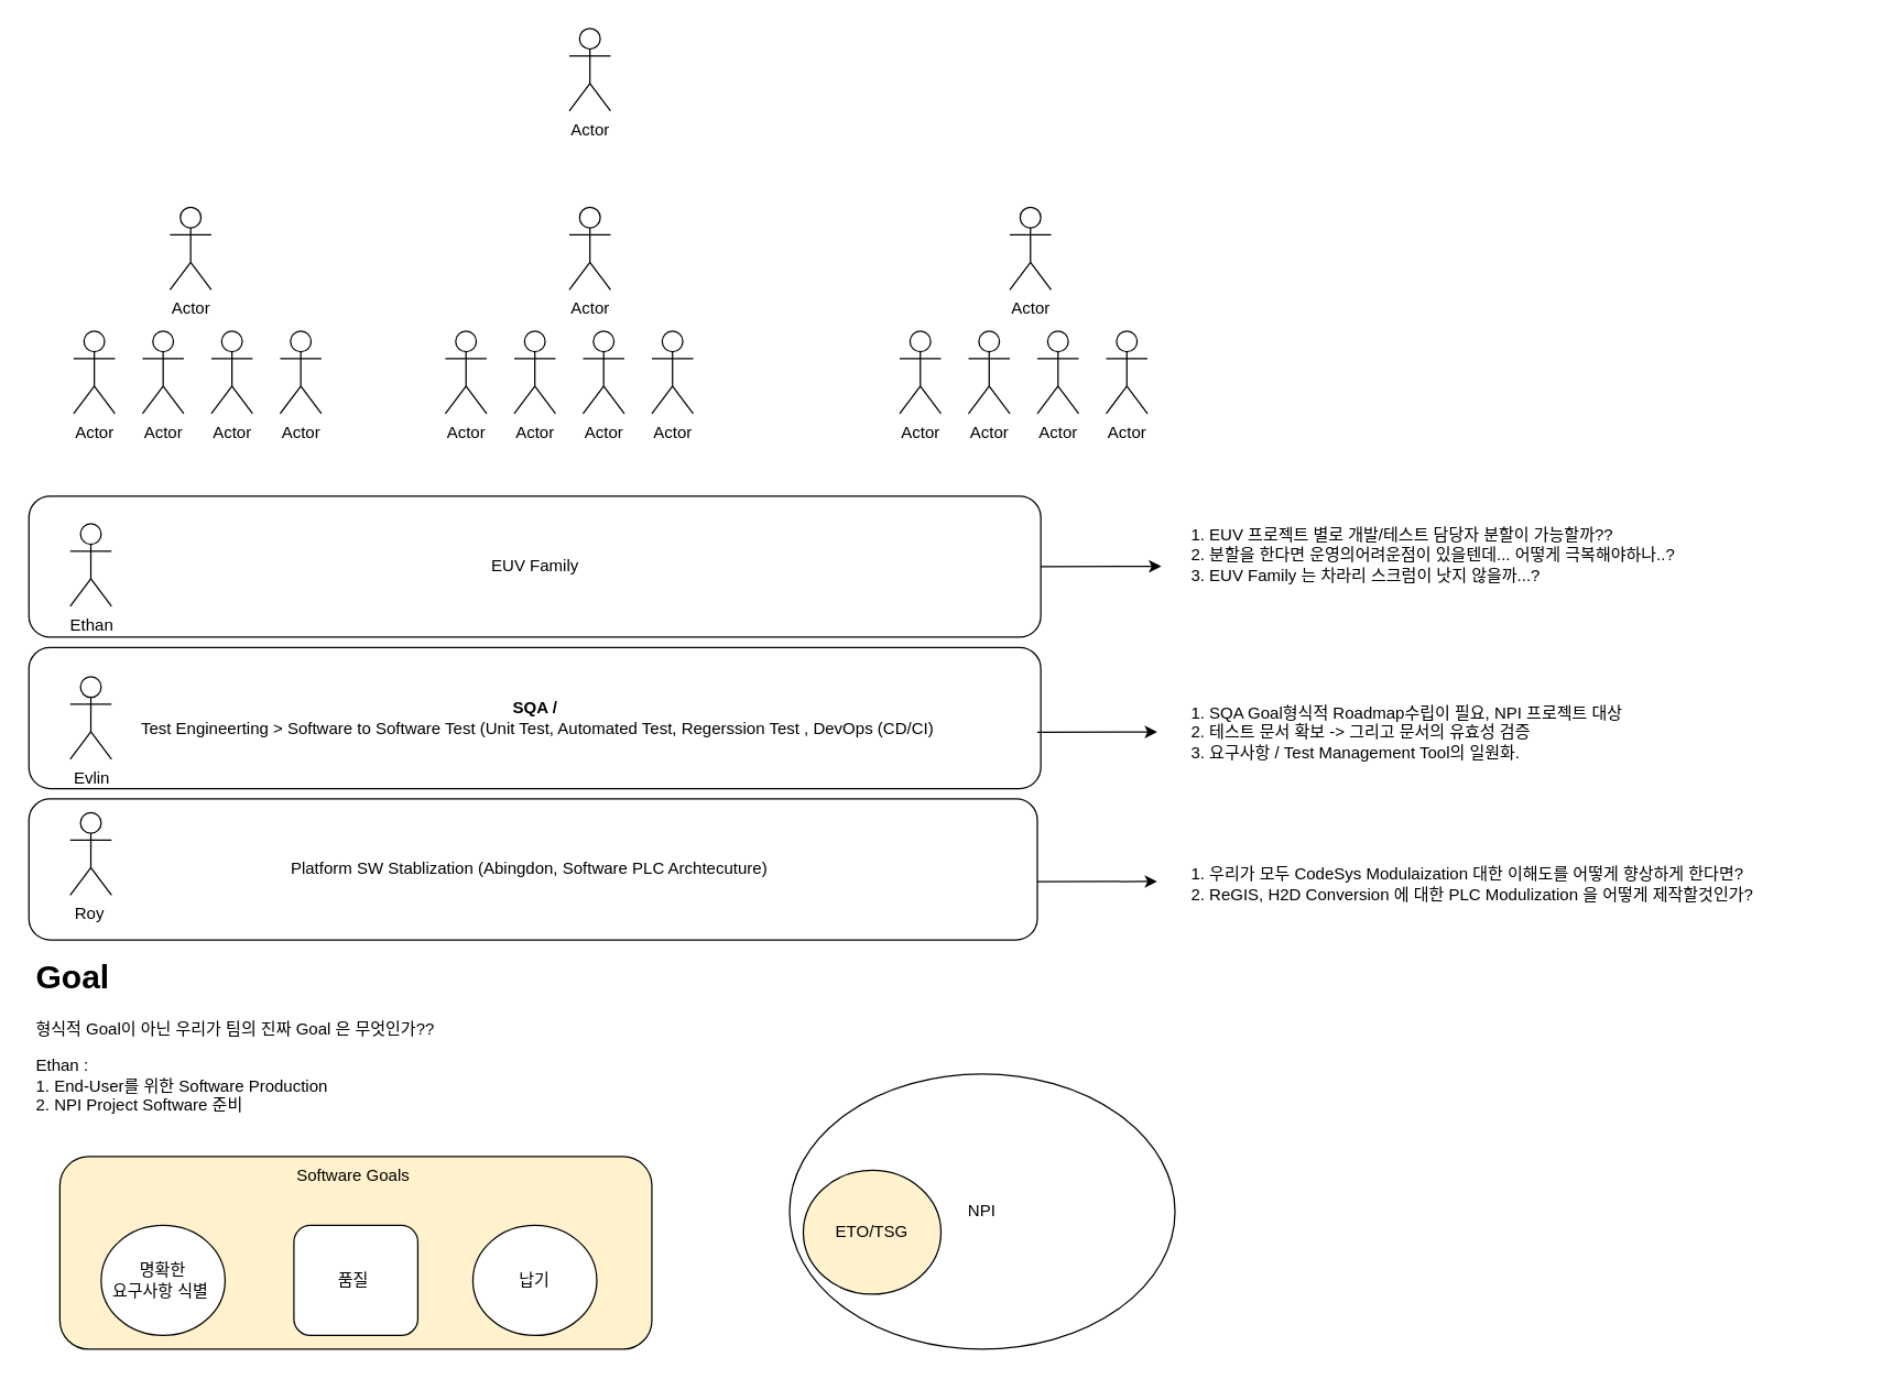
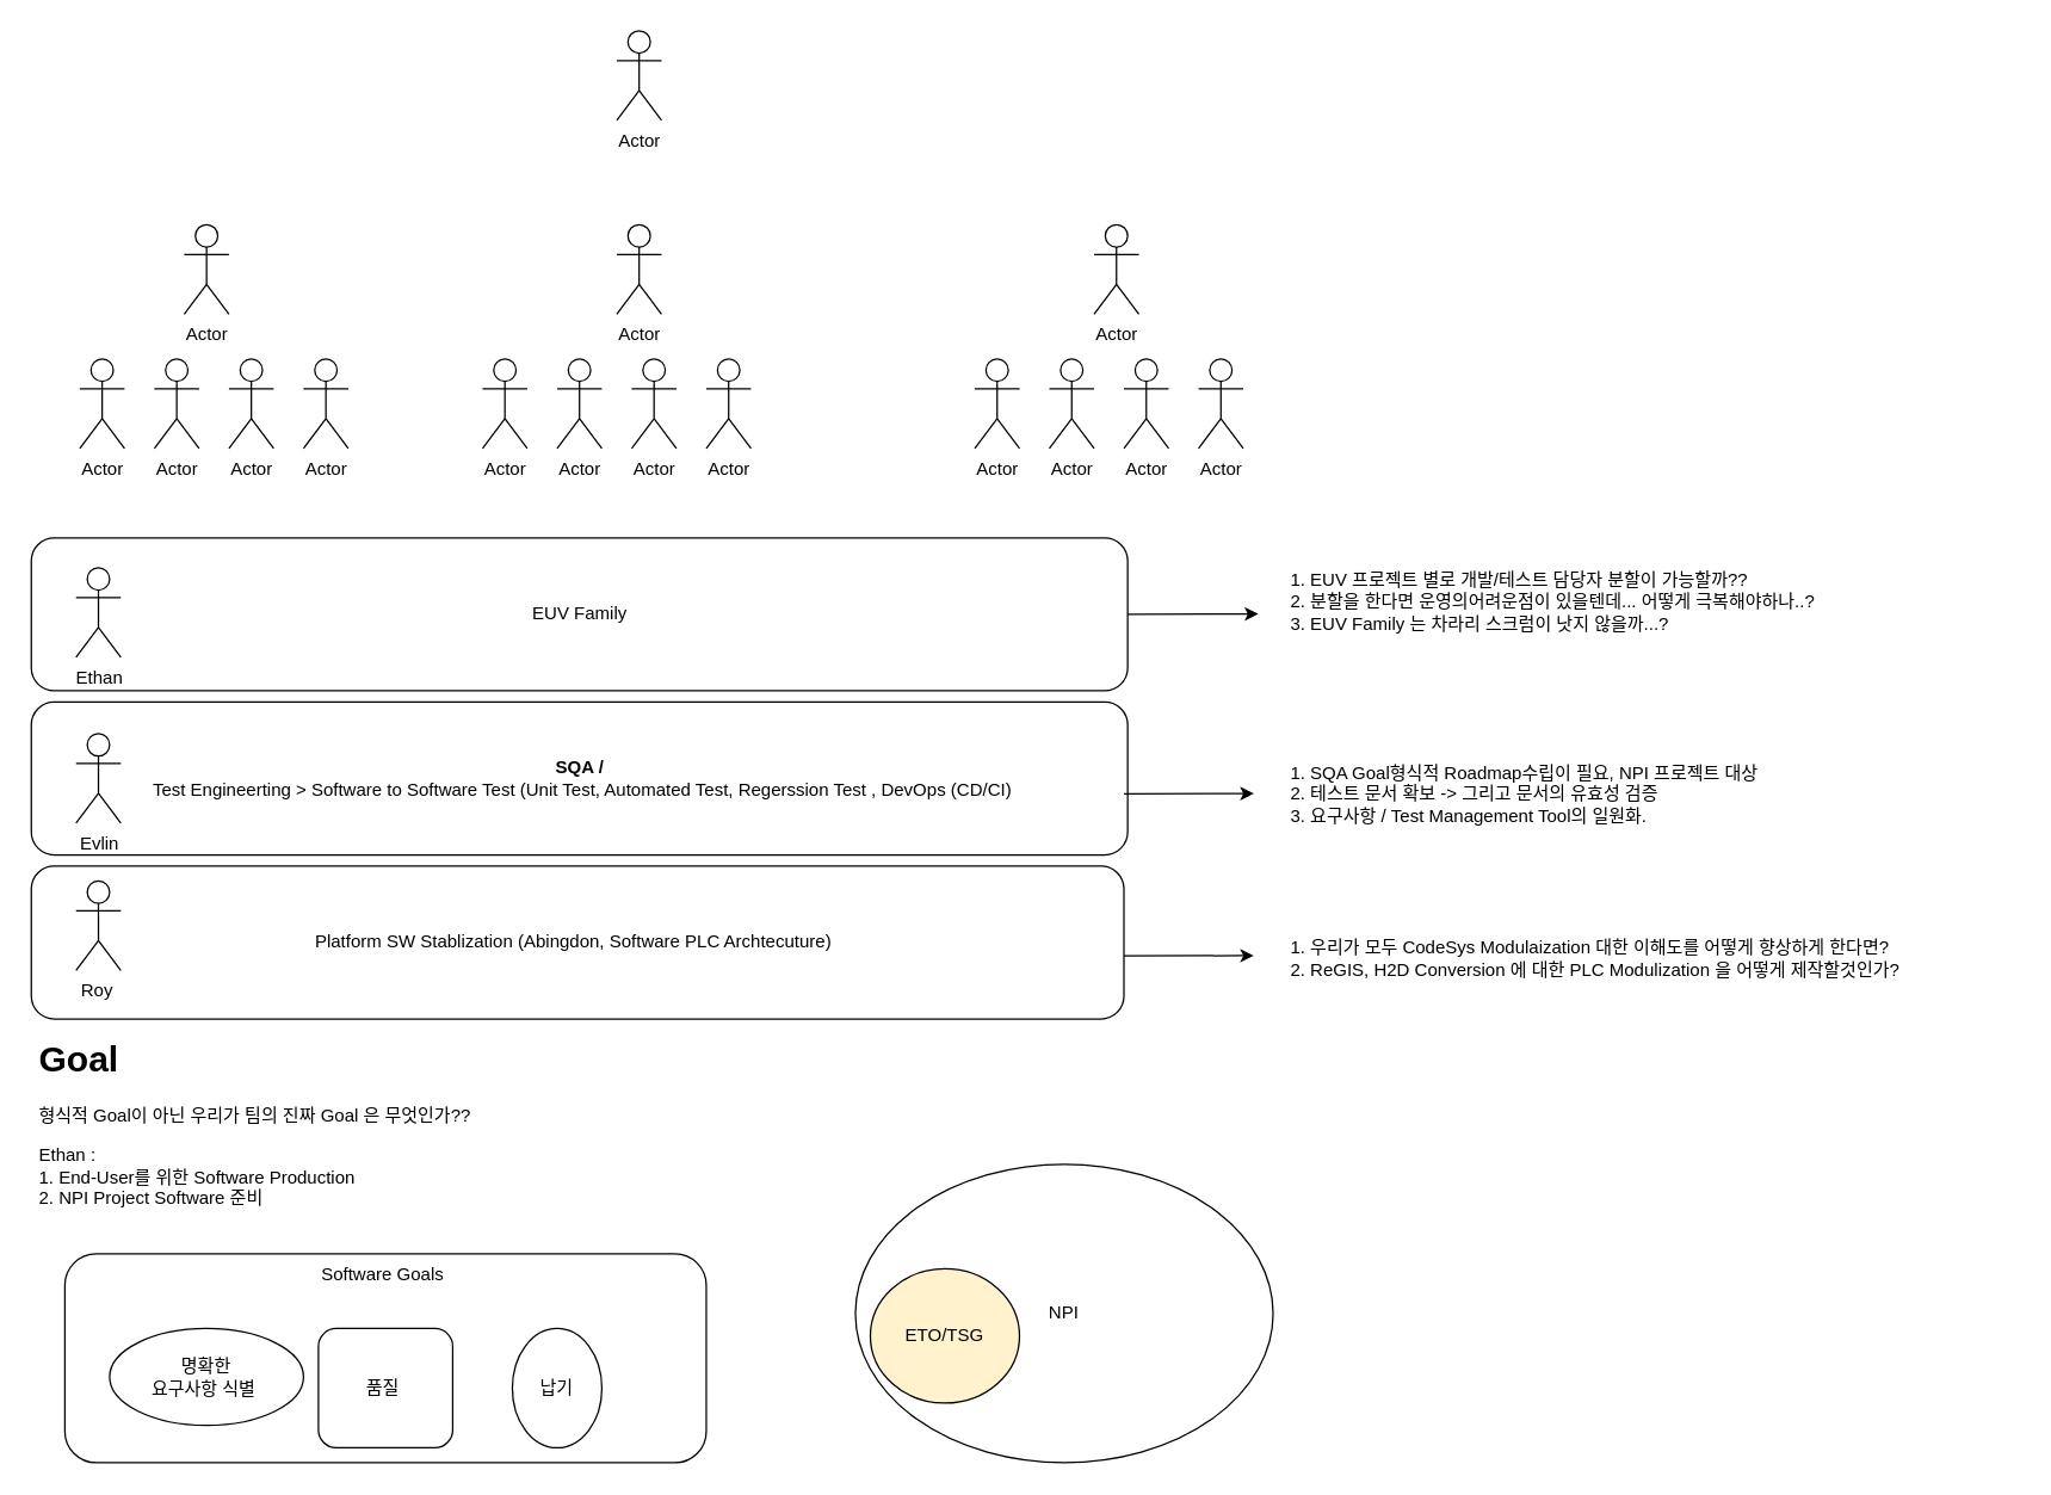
  <mxCell id="0" />
  <mxCell id="1" parent="0" />
- <mxCell id="2" value="Software Goals&amp;nbsp;" style="rounded=1;whiteSpace=wrap;html=1;verticalAlign=top;fillColor=#fff2cc;" vertex="1" parent="1"><mxGeometry x="43" y="840" width="430" height="140" as="geometry" /></mxCell>
+ <mxCell id="2" value="Software Goals&amp;nbsp;" style="rounded=1;whiteSpace=wrap;html=1;verticalAlign=top;" vertex="1" parent="1"><mxGeometry x="43" y="840" width="430" height="140" as="geometry" /></mxCell>
  <mxCell id="3" value="Platform SW Stablization (Abingdon, Software PLC Archtecuture)&amp;nbsp;&amp;nbsp;" style="rounded=1;whiteSpace=wrap;html=1;" vertex="1" parent="1"><mxGeometry x="20.5" y="580" width="732.5" height="102.5" as="geometry" /></mxCell>
  <mxCell id="4" value="Actor" style="shape=umlActor;verticalLabelPosition=bottom;verticalAlign=top;html=1;outlineConnect=0;" vertex="1" parent="1"><mxGeometry x="413" y="20" width="30" height="60" as="geometry" /></mxCell>
  <mxCell id="5" value="Actor" style="shape=umlActor;verticalLabelPosition=bottom;verticalAlign=top;html=1;outlineConnect=0;" vertex="1" parent="1"><mxGeometry x="53" y="240" width="30" height="60" as="geometry" /></mxCell>
  <mxCell id="6" value="Actor" style="shape=umlActor;verticalLabelPosition=bottom;verticalAlign=top;html=1;outlineConnect=0;" vertex="1" parent="1"><mxGeometry x="103" y="240" width="30" height="60" as="geometry" /></mxCell>
  <mxCell id="7" value="Actor" style="shape=umlActor;verticalLabelPosition=bottom;verticalAlign=top;html=1;outlineConnect=0;" vertex="1" parent="1"><mxGeometry x="153" y="240" width="30" height="60" as="geometry" /></mxCell>
  <mxCell id="8" value="Actor" style="shape=umlActor;verticalLabelPosition=bottom;verticalAlign=top;html=1;outlineConnect=0;" vertex="1" parent="1"><mxGeometry x="203" y="240" width="30" height="60" as="geometry" /></mxCell>
  <mxCell id="9" value="Actor" style="shape=umlActor;verticalLabelPosition=bottom;verticalAlign=top;html=1;outlineConnect=0;" vertex="1" parent="1"><mxGeometry x="413" y="150" width="30" height="60" as="geometry" /></mxCell>
  <mxCell id="10" value="Actor" style="shape=umlActor;verticalLabelPosition=bottom;verticalAlign=top;html=1;outlineConnect=0;" vertex="1" parent="1"><mxGeometry x="733" y="150" width="30" height="60" as="geometry" /></mxCell>
  <mxCell id="11" value="Actor" style="shape=umlActor;verticalLabelPosition=bottom;verticalAlign=top;html=1;outlineConnect=0;" vertex="1" parent="1"><mxGeometry x="323" y="240" width="30" height="60" as="geometry" /></mxCell>
  <mxCell id="12" value="Actor" style="shape=umlActor;verticalLabelPosition=bottom;verticalAlign=top;html=1;outlineConnect=0;" vertex="1" parent="1"><mxGeometry x="373" y="240" width="30" height="60" as="geometry" /></mxCell>
  <mxCell id="13" value="Actor" style="shape=umlActor;verticalLabelPosition=bottom;verticalAlign=top;html=1;outlineConnect=0;" vertex="1" parent="1"><mxGeometry x="423" y="240" width="30" height="60" as="geometry" /></mxCell>
  <mxCell id="14" value="Actor" style="shape=umlActor;verticalLabelPosition=bottom;verticalAlign=top;html=1;outlineConnect=0;" vertex="1" parent="1"><mxGeometry x="473" y="240" width="30" height="60" as="geometry" /></mxCell>
  <mxCell id="15" value="Actor" style="shape=umlActor;verticalLabelPosition=bottom;verticalAlign=top;html=1;outlineConnect=0;" vertex="1" parent="1"><mxGeometry x="653" y="240" width="30" height="60" as="geometry" /></mxCell>
  <mxCell id="16" value="Actor" style="shape=umlActor;verticalLabelPosition=bottom;verticalAlign=top;html=1;outlineConnect=0;" vertex="1" parent="1"><mxGeometry x="703" y="240" width="30" height="60" as="geometry" /></mxCell>
  <mxCell id="17" value="Actor" style="shape=umlActor;verticalLabelPosition=bottom;verticalAlign=top;html=1;outlineConnect=0;" vertex="1" parent="1"><mxGeometry x="753" y="240" width="30" height="60" as="geometry" /></mxCell>
  <mxCell id="18" value="Actor" style="shape=umlActor;verticalLabelPosition=bottom;verticalAlign=top;html=1;outlineConnect=0;" vertex="1" parent="1"><mxGeometry x="803" y="240" width="30" height="60" as="geometry" /></mxCell>
  <mxCell id="19" value="EUV Family" style="rounded=1;whiteSpace=wrap;html=1;" vertex="1" parent="1"><mxGeometry x="20.5" y="360" width="735" height="102.5" as="geometry" /></mxCell>
  <mxCell id="20" value="Ethan" style="shape=umlActor;verticalLabelPosition=bottom;verticalAlign=top;html=1;outlineConnect=0;" vertex="1" parent="1"><mxGeometry x="50.5" y="380" width="30" height="60" as="geometry" /></mxCell>
  <mxCell id="21" value="&lt;b&gt;SQA /&lt;/b&gt;&lt;br&gt;&amp;nbsp;Test Engineerting &amp;gt; Software to Software Test (Unit Test, Automated Test, Regerssion Test , DevOps (CD/CI)" style="rounded=1;whiteSpace=wrap;html=1;" vertex="1" parent="1"><mxGeometry x="20.5" y="470" width="735" height="102.5" as="geometry" /></mxCell>
  <mxCell id="22" value="Evlin" style="shape=umlActor;verticalLabelPosition=bottom;verticalAlign=top;html=1;outlineConnect=0;" vertex="1" parent="1"><mxGeometry x="50.5" y="491.25" width="30" height="60" as="geometry" /></mxCell>
  <mxCell id="23" value="Roy&amp;nbsp;" style="shape=umlActor;verticalLabelPosition=bottom;verticalAlign=top;html=1;outlineConnect=0;" vertex="1" parent="1"><mxGeometry x="50.5" y="590" width="30" height="60" as="geometry" /></mxCell>
  <mxCell id="24" value="&lt;h1&gt;Goal&lt;/h1&gt;&lt;p&gt;형식적 Goal이 아닌 우리가 팀의 진짜 Goal 은 무엇인가??&amp;nbsp;&lt;/p&gt;&lt;p&gt;Ethan : &lt;br&gt;1. End-User를 위한 Software Production&amp;nbsp;&lt;br&gt;2. NPI Project Software 준비&lt;br&gt;&lt;br&gt;&lt;br&gt;&lt;/p&gt;" style="text;html=1;strokeColor=none;fillColor=none;spacing=5;spacingTop=-20;whiteSpace=wrap;overflow=hidden;rounded=0;" vertex="1" parent="1"><mxGeometry x="20.5" y="690" width="540" height="150" as="geometry" /></mxCell>
  <mxCell id="25" value="Actor" style="shape=umlActor;verticalLabelPosition=bottom;verticalAlign=top;html=1;outlineConnect=0;" vertex="1" parent="1"><mxGeometry x="123" y="150" width="30" height="60" as="geometry" /></mxCell>
- <mxCell id="26" value="명확한 &lt;br&gt;요구사항 식별&amp;nbsp;" style="ellipse;whiteSpace=wrap;html=1;" vertex="1" parent="1"><mxGeometry x="73" y="890" width="90" height="80" as="geometry" /></mxCell>
+ <mxCell id="26" value="명확한 &lt;br&gt;요구사항 식별&amp;nbsp;" style="ellipse;whiteSpace=wrap;html=1;" vertex="1" parent="1"><mxGeometry x="73" y="890" width="130" height="65" as="geometry" /></mxCell>
  <mxCell id="27" value="품질&amp;nbsp;" style="whiteSpace=wrap;html=1;rounded=1;" vertex="1" parent="1"><mxGeometry x="213" y="890" width="90" height="80" as="geometry" /></mxCell>
- <mxCell id="28" value="납기" style="ellipse;whiteSpace=wrap;html=1;" vertex="1" parent="1"><mxGeometry x="343" y="890" width="90" height="80" as="geometry" /></mxCell>
+ <mxCell id="28" value="납기" style="ellipse;whiteSpace=wrap;html=1;" vertex="1" parent="1"><mxGeometry x="343" y="890" width="60" height="80" as="geometry" /></mxCell>
  <mxCell id="29" value="NPI" style="ellipse;whiteSpace=wrap;html=1;" vertex="1" parent="1"><mxGeometry x="573" y="780" width="280" height="200" as="geometry" /></mxCell>
  <mxCell id="30" value="ETO/TSG" style="ellipse;whiteSpace=wrap;html=1;fillColor=#fff2cc;" vertex="1" parent="1"><mxGeometry x="583" y="850" width="100" height="90" as="geometry" /></mxCell>
  <mxCell id="31" value="" style="endArrow=classic;html=1;rounded=0;exitX=1;exitY=0.5;exitDx=0;exitDy=0;" edge="1" parent="1" source="19"><mxGeometry width="50" height="50" relative="1" as="geometry"><mxPoint x="893" y="400" as="sourcePoint" /><mxPoint x="843" y="411" as="targetPoint" /></mxGeometry></mxCell>
  <mxCell id="32" value="1. EUV 프로젝트 별로 개발/테스트 담당자 분할이 가능할까??&amp;nbsp;&lt;br&gt;2. 분할을 한다면 운영의어려운점이 있을텐데... 어떻게 극복해야하나..?&amp;nbsp;&lt;br&gt;3. EUV Family 는 차라리 스크럼이 낫지 않을까...?&amp;nbsp;" style="text;html=1;strokeColor=none;fillColor=none;align=left;verticalAlign=middle;whiteSpace=wrap;rounded=0;" vertex="1" parent="1"><mxGeometry x="863" y="370" width="490" height="66.25" as="geometry" /></mxCell>
  <mxCell id="33" value="1. SQA Goal형식적 Roadmap수립이 필요, NPI 프로젝트 대상&lt;br&gt;2. 테스트 문서 확보 -&amp;gt; 그리고 문서의 유효성 검증&lt;br&gt;3. 요구사항 / Test Management Tool의 일원화." style="text;html=1;strokeColor=none;fillColor=none;align=left;verticalAlign=middle;whiteSpace=wrap;rounded=0;" vertex="1" parent="1"><mxGeometry x="863" y="500" width="490" height="63.75" as="geometry" /></mxCell>
  <mxCell id="34" value="" style="endArrow=classic;html=1;rounded=0;" edge="1" parent="1"><mxGeometry width="50" height="50" relative="1" as="geometry"><mxPoint x="753" y="531.63" as="sourcePoint" /><mxPoint x="840" y="531.38" as="targetPoint" /></mxGeometry></mxCell>
  <mxCell id="35" value="" style="endArrow=classic;html=1;rounded=0;" edge="1" parent="1"><mxGeometry width="50" height="50" relative="1" as="geometry"><mxPoint x="753" y="640.25" as="sourcePoint" /><mxPoint x="840" y="640" as="targetPoint" /></mxGeometry></mxCell>
  <mxCell id="36" value="1. 우리가 모두 CodeSys Modulaization 대한 이해도를 어떻게 향상하게 한다면?&amp;nbsp;&lt;br&gt;2. ReGIS, H2D Conversion 에 대한 PLC Modulization 을 어떻게 제작할것인가?&amp;nbsp;" style="text;html=1;strokeColor=none;fillColor=none;align=left;verticalAlign=middle;whiteSpace=wrap;rounded=0;" vertex="1" parent="1"><mxGeometry x="863" y="610" width="490" height="63.75" as="geometry" /></mxCell>
